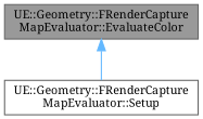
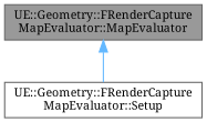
  digraph {
    rankdir=TB
    fontname="Noto Serif"
    node [fontname="Noto Serif" fontsize=10 shape=box style=filled]
-   n1 [color=gray40 fillcolor=grey60 fontcolor=black height=0.2 label="UE::Geometry::FRenderCapture\lMapEvaluator::EvaluateColor" width=0.4]
+   n1 [color=gray40 fillcolor=grey60 fontcolor=black height=0.2 label="UE::Geometry::FRenderCapture\lMapEvaluator::MapEvaluator" width=0.4]
    n2 [color=grey40 fillcolor=white height=0.2 label="UE::Geometry::FRenderCapture\lMapEvaluator::Setup" width=0.4]
    n1 -> n2 [color=steelblue1 dir=back fontname="Noto Serif" fontsize=10 labelfontname=Helvetica labelfontsize=10 style=solid]
  }
